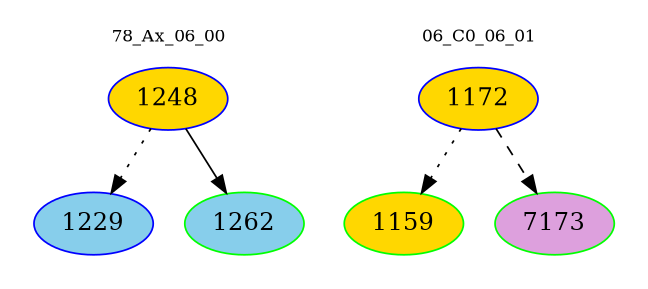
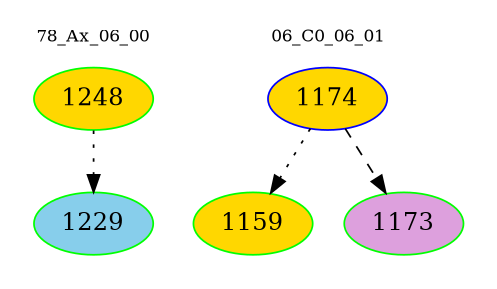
  digraph {
    node [color=green fillcolor=gold style=filled]
    edge [color=black style=dotted]
-   n1 [color=blue label=1248]
-   n2 [color=blue fillcolor=skyblue label=1229]
-   n3 [fillcolor=skyblue label=1262]
-   n4 [color=blue label=1172]
+   n1 [label=1248]
+   n2 [fillcolor=skyblue label=1229]
+   n4 [color=blue label=1174]
    n5 [label=1159]
-   n6 [fillcolor=plum label=7173]
+   n6 [fillcolor=plum label=1173]
    subgraph cluster_1 {
      color=white
      fontsize=10
      label="78_Ax_06_00"
      n1
      n2
-     n3
    }
    subgraph cluster_2 {
      color=white
      fontsize=10
      label="06_C0_06_01"
      n4
      n5
      n6
    }
    n1 -> n2
-   n1 -> n3 [style=solid]
    n4 -> n5
    n4 -> n6 [style=dashed]
  }
